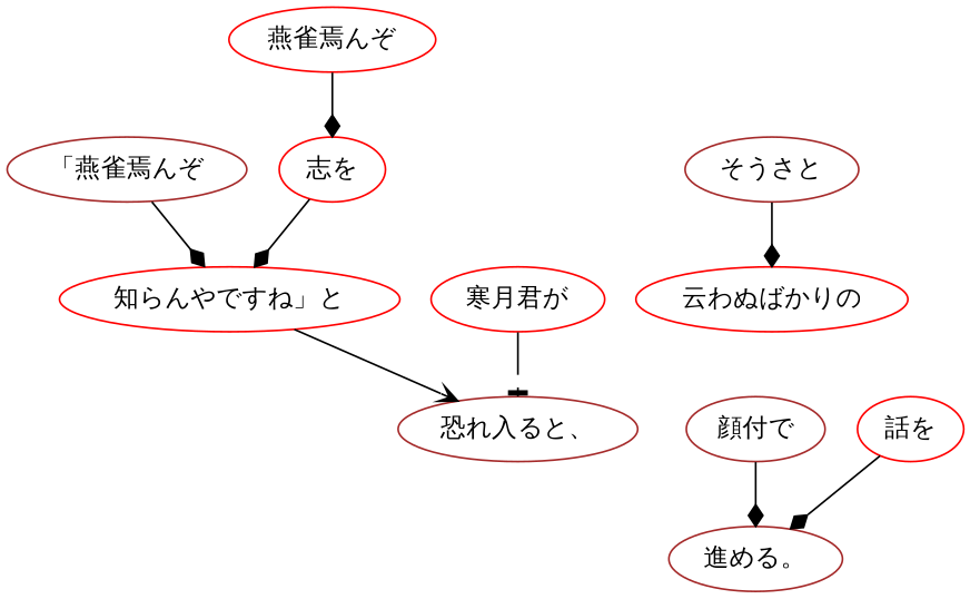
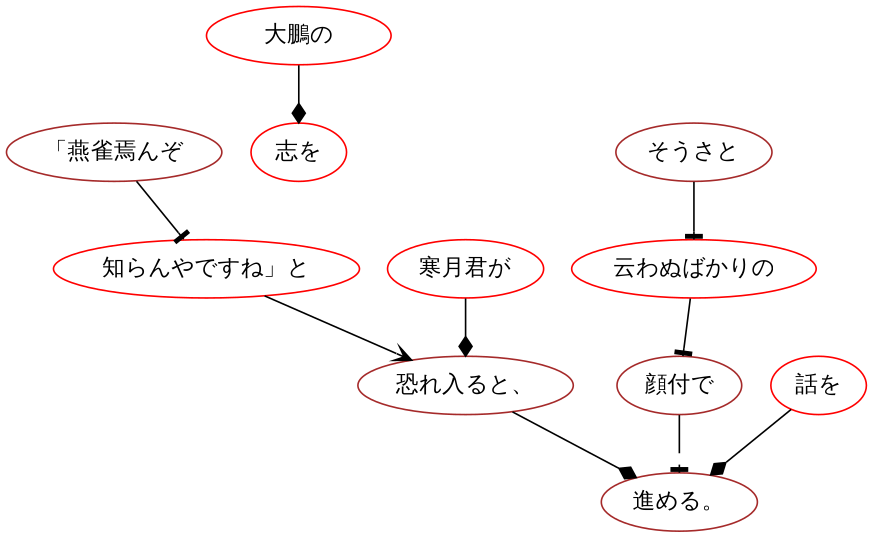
  digraph {
    node [color=red]
    edge [arrowhead=diamond]
    n1 [color=brown label="「燕雀焉んぞ"]
    n2 [label="知らんやですね」と"]
    n3 [color=brown label="恐れ入ると、"]
-   n4 [label="燕雀焉んぞ"]
+   n4 [label="大鵬の"]
    n5 [label="志を"]
    n6 [color=brown label="進める。"]
    n7 [label="寒月君が"]
    n8 [color=brown label="そうさと"]
    n9 [label="云わぬばかりの"]
    n10 [color=brown label="顔付で"]
    n11 [label="話を"]
-   n1 -> n2
+   n1 -> n2 [arrowhead=tee]
    n2 -> n3 [arrowhead=vee]
+   n3 -> n6
    n4 -> n5
-   n5 -> n2
-   n7 -> n3 [arrowhead=tee]
-   n8 -> n9
-   n10 -> n6
+   n7 -> n3
+   n8 -> n9 [arrowhead=tee]
+   n9 -> n10 [arrowhead=tee]
+   n10 -> n6 [arrowhead=tee]
    n11 -> n6
  }
